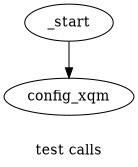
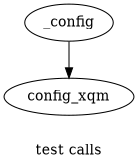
  digraph {
    label="test calls"
    rankdir=TB
-   _start
+   _start [label=_config]
    config_xqm
    _start -> config_xqm
  }
